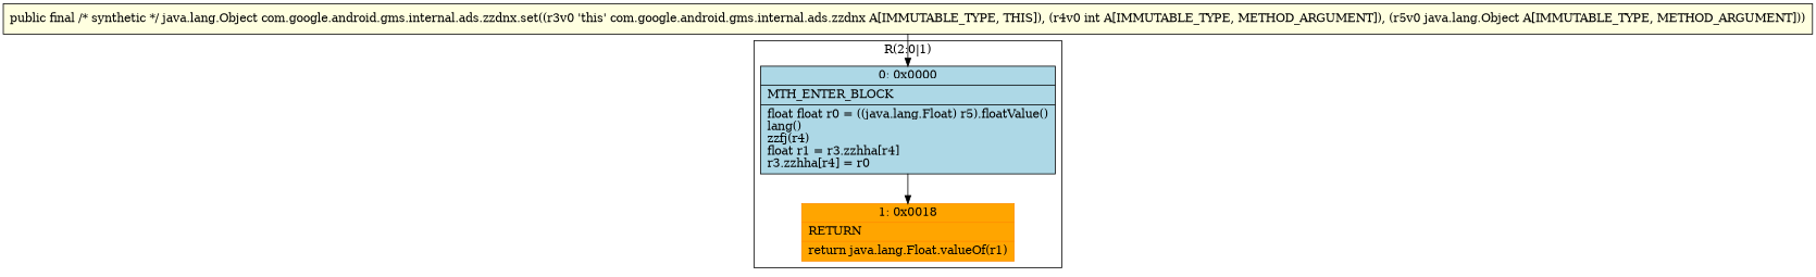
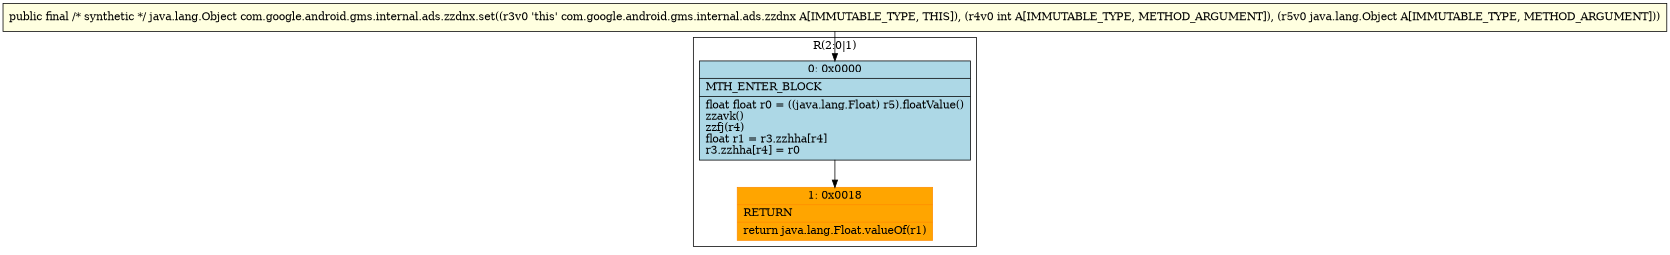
  digraph {
    node [color=black shape=record style=filled]
-   n1 [label="{0\:\ 0x0000|MTH_ENTER_BLOCK\l|float float r0 = ((java.lang.Float) r5).floatValue()\llang()\lzzfj(r4)\lfloat r1 = r3.zzhha[r4]\lr3.zzhha[r4] = r0\l}" fillcolor=lightblue]
+   n1 [label="{0\:\ 0x0000|MTH_ENTER_BLOCK\l|float float r0 = ((java.lang.Float) r5).floatValue()\lzzavk()\lzzfj(r4)\lfloat r1 = r3.zzhha[r4]\lr3.zzhha[r4] = r0\l}" fillcolor=lightblue]
    n2 [color=darkorange label="{1\:\ 0x0018|RETURN\l|return java.lang.Float.valueOf(r1)\l}" fillcolor=orange]
    n3 [label="{public final \/* synthetic *\/ java.lang.Object com.google.android.gms.internal.ads.zzdnx.set((r3v0 'this' com.google.android.gms.internal.ads.zzdnx A[IMMUTABLE_TYPE, THIS]), (r4v0 int A[IMMUTABLE_TYPE, METHOD_ARGUMENT]), (r5v0 java.lang.Object A[IMMUTABLE_TYPE, METHOD_ARGUMENT])) }" fillcolor=lightyellow]
    subgraph cluster_1 {
      label="R(2:0|1)"
      n1
      n2
    }
    n1 -> n2
    n3 -> n1
  }
